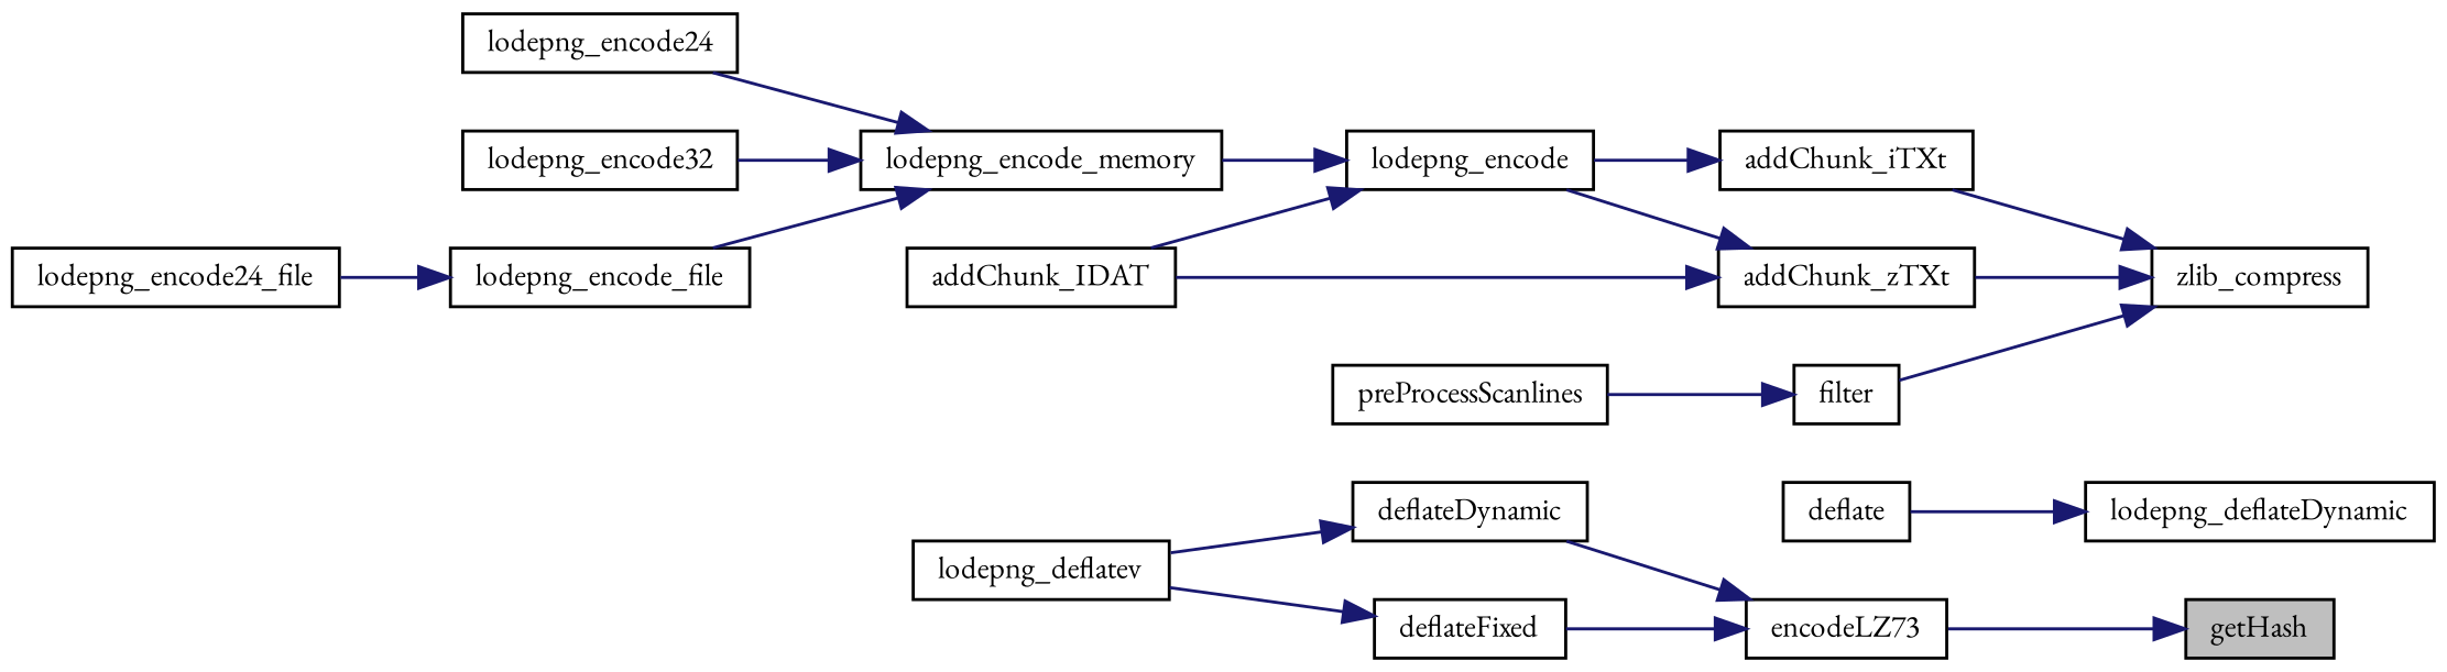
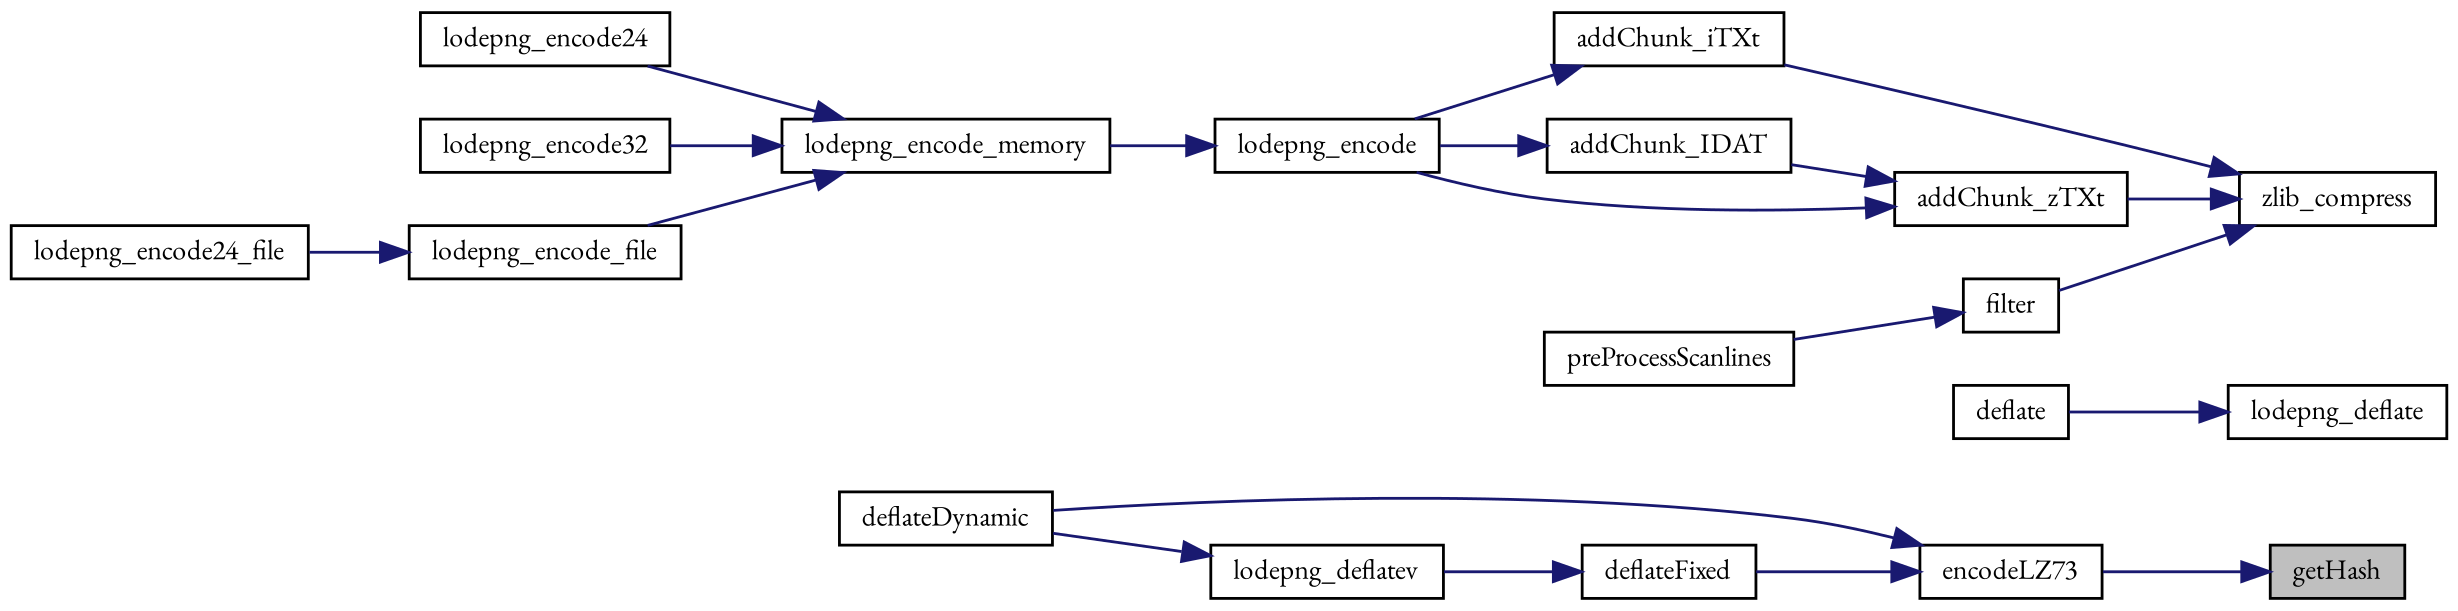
  digraph {
    fontname="EB Garamond"
    rankdir=RL
    node [color=black fillcolor=white fontname="EB Garamond" fontsize=10 shape=record style=filled]
    edge [color=midnightblue dir=back fontname="EB Garamond" fontsize=10 labelfontname=Helvetica labelfontsize=10 style=solid]
    n1 [fillcolor=grey75 fontcolor=black height=0.2 label=getHash width=0.4]
    n2 [height=0.2 label=encodeLZ73 width=0.4]
    n3 [height=0.2 label=deflateDynamic width=0.4]
    n4 [height=0.2 label=deflateFixed width=0.4]
    n5 [height=0.2 label=lodepng_deflatev width=0.4]
-   n6 [height=0.2 label=lodepng_deflateDynamic width=0.4]
+   n6 [height=0.2 label=lodepng_deflate width=0.4]
    n7 [height=0.2 label=deflate width=0.4]
    n8 [height=0.2 label=zlib_compress width=0.4]
    n9 [height=0.2 label=addChunk_iTXt width=0.4]
    n10 [height=0.2 label=addChunk_zTXt width=0.4]
    n11 [height=0.2 label=filter width=0.4]
    n12 [height=0.2 label=addChunk_IDAT width=0.4]
    n13 [height=0.2 label=lodepng_encode width=0.4]
    n14 [height=0.2 label=preProcessScanlines width=0.4]
    n15 [height=0.2 label=lodepng_encode_memory width=0.4]
    n16 [height=0.2 label=lodepng_encode24 width=0.4]
    n17 [height=0.2 label=lodepng_encode32 width=0.4]
    n18 [height=0.2 label=lodepng_encode_file width=0.4]
    n19 [height=0.2 label=lodepng_encode24_file width=0.4]
    n1 -> n2
    n2 -> n3
    n2 -> n4
-   n3 -> n5
+   n5 -> n3
    n4 -> n5
    n6 -> n7
    n8 -> n9
    n8 -> n10
    n8 -> n11
    n9 -> n13
    n10 -> n12
    n10 -> n13
    n11 -> n14
-   n13 -> n12
+   n12 -> n13
    n13 -> n15
    n15 -> n16
    n15 -> n17
    n15 -> n18
    n18 -> n19
  }
